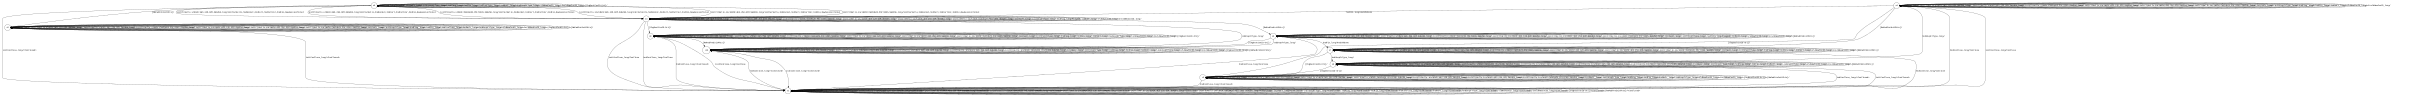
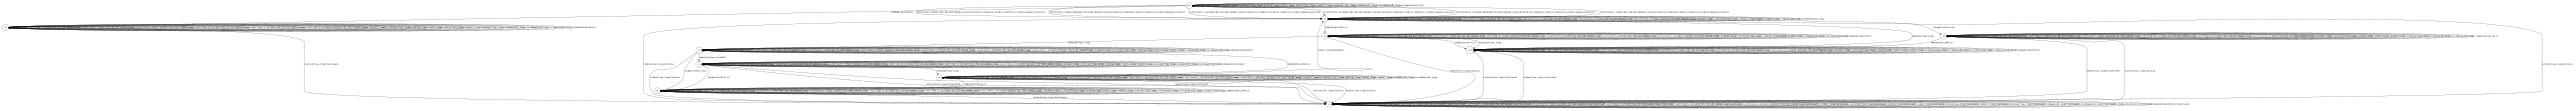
  digraph {
    fontname="Liberation Mono"
    node [fontname="Liberation Mono" shape=circle]
    edge [fontname="Liberation Mono"]
    n1 [label=s0]
    n2 [label=s1]
    n3 [label=s2]
    n4 [label=s3]
    n5 [label=s5]
    n6 [label=s8]
    n7 [label=s10]
    n8 [label=s4]
    n9 [label=s6]
    n10 [label=s7]
    n11 [label=s9]
    n1 -> n1 [label="initPing_long/PingACK "]
    n1 -> n1 [label="initNoFr_long/ "]
    n1 -> n1 [label="initUnxpFrType_long/ "]
    n1 -> n1 [label="hndPing_long/ "]
    n1 -> n1 [label="hndFin_long/ "]
    n1 -> n1 [label="hndConClose_long/ "]
    n1 -> n1 [label="hndNoFr_long/ "]
    n1 -> n1 [label="hndUnxpFrType_long/ "]
    n1 -> n1 [label="VldNewConID_long/ "]
    n1 -> n1 [label="InvldNewConID_long/ "]
    n1 -> n1 [label="[ChgDestConID-Ori]/ "]
-   n1 -> n2 [label="initConClose_long/<ConClosed> "]
    n1 -> n3 [label="[RmPadFrmInitPkts]/ "]
    n1 -> n4 [label="initCltHello-vldACK:AES-128-GCM-SHA256_long/initSvrHello,hndEncExt,hndCert,hndCertVer,hndFin,NewSessionTicket "]
    n1 -> n4 [label="initCltHello-vldACK:AES-256-GCM-SHA384_long/initSvrHello,hndEncExt,hndCert,hndCertVer,hndFin,NewSessionTicket "]
    n1 -> n4 [label="initCltHello-vldACK:CHACHA20-POLY1305-SHA256_long/initSvrHello,hndEncExt,hndCert,hndCertVer,hndFin,NewSessionTicket "]
    n1 -> n4 [label="initCltHello-invldACK:AES-128-GCM-SHA256_long/initSvrHello,hndEncExt,hndCert,hndCertVer,hndFin,NewSessionTicket "]
    n1 -> n4 [label="initCltHello-invldACK:AES-256-GCM-SHA384_long/initSvrHello,hndEncExt,hndCert,hndCertVer,hndFin,NewSessionTicket "]
    n1 -> n4 [label="initCltHello-invldACK:CHACHA20-POLY1305-SHA256_long/initSvrHello,hndEncExt,hndCert,hndCertVer,hndFin,NewSessionTicket "]
    n2 -> n2 [label="initPing_long/<ConClosed> "]
    n2 -> n2 [label="initConClose_long/<ConClosed> "]
    n2 -> n2 [label="initCltHello-vldACK:AES-128-GCM-SHA256_long/<ConClosed> "]
    n2 -> n2 [label="initCltHello-vldACK:AES-256-GCM-SHA384_long/<ConClosed> "]
    n2 -> n2 [label="initCltHello-vldACK:CHACHA20-POLY1305-SHA256_long/<ConClosed> "]
    n2 -> n2 [label="initCltHello-invldACK:AES-128-GCM-SHA256_long/<ConClosed> "]
    n2 -> n2 [label="initCltHello-invldACK:AES-256-GCM-SHA384_long/<ConClosed> "]
    n2 -> n2 [label="initCltHello-invldACK:CHACHA20-POLY1305-SHA256_long/<ConClosed> "]
    n2 -> n2 [label="initNoFr_long/<ConClosed> "]
    n2 -> n2 [label="initUnxpFrType_long/<ConClosed> "]
    n2 -> n2 [label="hndPing_long/<ConClosed> "]
    n2 -> n2 [label="hndFin_long/<ConClosed> "]
    n2 -> n2 [label="hndConClose_long/<ConClosed> "]
    n2 -> n2 [label="hndNoFr_long/<ConClosed> "]
    n2 -> n2 [label="hndUnxpFrType_long/<ConClosed> "]
    n2 -> n2 [label="VldNewConID_long/<ConClosed> "]
    n2 -> n2 [label="InvldNewConID_long/<ConClosed> "]
    n2 -> n2 [label="[ChgDestConID-Ori]/<ConClosed> "]
    n2 -> n2 [label="[RmPadFrmInitPkts]/<ConClosed> "]
    n3 -> n2 [label="initConClose_long/<ConClosed> "]
    n3 -> n3 [label="initPing_long/ "]
    n3 -> n3 [label="initCltHello-vldACK:AES-128-GCM-SHA256_long/ "]
    n3 -> n3 [label="initCltHello-vldACK:AES-256-GCM-SHA384_long/ "]
    n3 -> n3 [label="initCltHello-vldACK:CHACHA20-POLY1305-SHA256_long/ "]
    n3 -> n3 [label="initCltHello-invldACK:AES-128-GCM-SHA256_long/ "]
    n3 -> n3 [label="initCltHello-invldACK:AES-256-GCM-SHA384_long/ "]
    n3 -> n3 [label="initCltHello-invldACK:CHACHA20-POLY1305-SHA256_long/ "]
    n3 -> n3 [label="initNoFr_long/ "]
    n3 -> n3 [label="initUnxpFrType_long/ "]
    n3 -> n3 [label="hndPing_long/ "]
    n3 -> n3 [label="hndFin_long/ "]
    n3 -> n3 [label="hndConClose_long/ "]
    n3 -> n3 [label="hndNoFr_long/ "]
    n3 -> n3 [label="hndUnxpFrType_long/ "]
    n3 -> n3 [label="VldNewConID_long/ "]
    n3 -> n3 [label="InvldNewConID_long/ "]
    n3 -> n3 [label="[ChgDestConID-Ori]/ "]
    n3 -> n3 [label="[RmPadFrmInitPkts]/ "]
    n4 -> n2 [label="initConClose_long/ConClose "]
    n4 -> n2 [label="hndConClose_long/ConClose "]
    n4 -> n4 [label="initPing_long/PingACK "]
    n4 -> n4 [label="initCltHello-vldACK:AES-128-GCM-SHA256_long/ "]
    n4 -> n4 [label="initCltHello-vldACK:AES-256-GCM-SHA384_long/ "]
    n4 -> n4 [label="initCltHello-vldACK:CHACHA20-POLY1305-SHA256_long/ "]
    n4 -> n4 [label="initCltHello-invldACK:AES-128-GCM-SHA256_long/ "]
    n4 -> n4 [label="initCltHello-invldACK:AES-256-GCM-SHA384_long/ "]
    n4 -> n4 [label="initCltHello-invldACK:CHACHA20-POLY1305-SHA256_long/ "]
    n4 -> n4 [label="initNoFr_long/ "]
    n4 -> n4 [label="initUnxpFrType_long/ "]
    n4 -> n4 [label="hndPing_long/PingACK "]
    n4 -> n4 [label="hndNoFr_long/ "]
    n4 -> n4 [label="VldNewConID_long/ "]
    n4 -> n4 [label="InvldNewConID_long/ "]
    n4 -> n5 [label="[RmPadFrmInitPkts]/ "]
    n4 -> n6 [label="[ChgDestConID-Ori]/ "]
    n4 -> n7 [label="hndUnxpFrType_long/ "]
    n5 -> n2 [label="hndConClose_long/ConClose "]
    n5 -> n5 [label="initPing_long/ "]
    n5 -> n5 [label="initConClose_long/<ConAct> "]
    n5 -> n5 [label="initCltHello-vldACK:AES-128-GCM-SHA256_long/ "]
    n5 -> n5 [label="initCltHello-vldACK:AES-256-GCM-SHA384_long/ "]
    n5 -> n5 [label="initCltHello-vldACK:CHACHA20-POLY1305-SHA256_long/ "]
    n5 -> n5 [label="initCltHello-invldACK:AES-128-GCM-SHA256_long/ "]
    n5 -> n5 [label="initCltHello-invldACK:AES-256-GCM-SHA384_long/ "]
    n5 -> n5 [label="initCltHello-invldACK:CHACHA20-POLY1305-SHA256_long/ "]
    n5 -> n5 [label="initNoFr_long/ "]
    n5 -> n5 [label="initUnxpFrType_long/ "]
    n5 -> n5 [label="hndPing_long/PingACK "]
    n5 -> n5 [label="hndNoFr_long/ "]
    n5 -> n5 [label="VldNewConID_long/ "]
    n5 -> n5 [label="InvldNewConID_long/ "]
    n5 -> n5 [label="[RmPadFrmInitPkts]/ "]
    n5 -> n7 [label="hndUnxpFrType_long/ "]
    n5 -> n7 [label="[ChgDestConID-Ori]/ "]
-   n5 -> n10 [label="hndFin_long/HndshkDone "]
+   n5 -> n10 [label="hndUnxpFrType_long/ "]
    n6 -> n2 [label="initConClose_long/ConClose "]
    n6 -> n2 [label="hndConClose_long/<ConClosed> "]
    n6 -> n6 [label="initPing_long/PingACK "]
    n6 -> n6 [label="initCltHello-vldACK:AES-128-GCM-SHA256_long/ "]
    n6 -> n6 [label="initCltHello-vldACK:AES-256-GCM-SHA384_long/ "]
    n6 -> n6 [label="initCltHello-vldACK:CHACHA20-POLY1305-SHA256_long/ "]
    n6 -> n6 [label="initCltHello-invldACK:AES-128-GCM-SHA256_long/ "]
    n6 -> n6 [label="initCltHello-invldACK:AES-256-GCM-SHA384_long/ "]
    n6 -> n6 [label="initCltHello-invldACK:CHACHA20-POLY1305-SHA256_long/ "]
    n6 -> n6 [label="initNoFr_long/ "]
    n6 -> n6 [label="initUnxpFrType_long/ "]
    n6 -> n6 [label="hndPing_long/ "]
    n6 -> n6 [label="hndFin_long/ "]
    n6 -> n6 [label="hndNoFr_long/ "]
    n6 -> n6 [label="hndUnxpFrType_long/ "]
    n6 -> n6 [label="VldNewConID_long/ "]
    n6 -> n6 [label="InvldNewConID_long/ "]
    n6 -> n6 [label="[ChgDestConID-Ori]/ "]
    n6 -> n7 [label="[RmPadFrmInitPkts]/ "]
    n7 -> n2 [label="initConClose_long/<ConClosed> "]
    n7 -> n2 [label="hndConClose_long/<ConClosed> "]
    n7 -> n7 [label="initPing_long/ "]
    n7 -> n7 [label="initCltHello-vldACK:AES-128-GCM-SHA256_long/ "]
    n7 -> n7 [label="initCltHello-vldACK:AES-256-GCM-SHA384_long/ "]
    n7 -> n7 [label="initCltHello-vldACK:CHACHA20-POLY1305-SHA256_long/ "]
    n7 -> n7 [label="initCltHello-invldACK:AES-128-GCM-SHA256_long/ "]
    n7 -> n7 [label="initCltHello-invldACK:AES-256-GCM-SHA384_long/ "]
    n7 -> n7 [label="initCltHello-invldACK:CHACHA20-POLY1305-SHA256_long/ "]
    n7 -> n7 [label="initNoFr_long/ "]
    n7 -> n7 [label="initUnxpFrType_long/ "]
    n7 -> n7 [label="hndPing_long/ "]
    n7 -> n7 [label="hndFin_long/ "]
    n7 -> n7 [label="hndNoFr_long/ "]
    n7 -> n7 [label="hndUnxpFrType_long/ "]
    n7 -> n7 [label="VldNewConID_long/ "]
    n7 -> n7 [label="InvldNewConID_long/ "]
    n7 -> n7 [label="[ChgDestConID-Ori]/ "]
    n7 -> n7 [label="[RmPadFrmInitPkts]/ "]
    n8 -> n2 [label="initConClose_long/ConClose "]
    n8 -> n2 [label="hndConClose_long/ConClose "]
    n8 -> n4 [label="hndFin_long/HndshkDone "]
    n8 -> n8 [label="initPing_long/ "]
    n8 -> n8 [label="initCltHello-vldACK:AES-128-GCM-SHA256_long/ "]
    n8 -> n8 [label="initCltHello-vldACK:AES-256-GCM-SHA384_long/ "]
    n8 -> n8 [label="initCltHello-vldACK:CHACHA20-POLY1305-SHA256_long/ "]
    n8 -> n8 [label="initCltHello-invldACK:AES-128-GCM-SHA256_long/ "]
    n8 -> n8 [label="initCltHello-invldACK:AES-256-GCM-SHA384_long/ "]
    n8 -> n8 [label="initCltHello-invldACK:CHACHA20-POLY1305-SHA256_long/ "]
    n8 -> n8 [label="initNoFr_long/ "]
    n8 -> n8 [label="initUnxpFrType_long/ "]
    n8 -> n8 [label="hndPing_long/ "]
    n8 -> n8 [label="hndFin_long/ "]
    n8 -> n8 [label="hndNoFr_long/ "]
    n8 -> n8 [label="VldNewConID_long/ "]
    n8 -> n8 [label="InvldNewConID_long/ "]
    n8 -> n9 [label="[ChgDestConID-Ori]/ "]
    n8 -> n10 [label="[RmPadFrmInitPkts]/ "]
-   n8 -> n11 [label="hndUnxpFrType_long/ "]
+   n11 -> n8 [label="hndUnxpFrType_long/ "]
    n9 -> n2 [label="hndConClose_long/<ConClosed> "]
    n9 -> n9 [label="initPing_long/ "]
    n9 -> n9 [label="initConClose_long/ "]
    n9 -> n9 [label="initCltHello-vldACK:AES-128-GCM-SHA256_long/ "]
    n9 -> n9 [label="initCltHello-vldACK:AES-256-GCM-SHA384_long/ "]
    n9 -> n9 [label="initCltHello-vldACK:CHACHA20-POLY1305-SHA256_long/ "]
    n9 -> n9 [label="initCltHello-invldACK:AES-128-GCM-SHA256_long/ "]
    n9 -> n9 [label="initCltHello-invldACK:AES-256-GCM-SHA384_long/ "]
    n9 -> n9 [label="initCltHello-invldACK:CHACHA20-POLY1305-SHA256_long/ "]
    n9 -> n9 [label="initNoFr_long/ "]
    n9 -> n9 [label="initUnxpFrType_long/ "]
    n9 -> n9 [label="hndPing_long/ "]
    n9 -> n9 [label="hndFin_long/ "]
    n9 -> n9 [label="hndNoFr_long/ "]
    n9 -> n9 [label="hndUnxpFrType_long/ "]
    n9 -> n9 [label="VldNewConID_long/ "]
    n9 -> n9 [label="InvldNewConID_long/ "]
    n9 -> n9 [label="[ChgDestConID-Ori]/ "]
    n9 -> n9 [label="[RmPadFrmInitPkts]/ "]
    n10 -> n2 [label="hndConClose_long/ConClose "]
    n10 -> n9 [label="[ChgDestConID-Ori]/ "]
    n10 -> n10 [label="initPing_long/ "]
    n10 -> n10 [label="initConClose_long/<ConAct> "]
    n10 -> n10 [label="initCltHello-vldACK:AES-128-GCM-SHA256_long/ "]
    n10 -> n10 [label="initCltHello-vldACK:AES-256-GCM-SHA384_long/ "]
    n10 -> n10 [label="initCltHello-vldACK:CHACHA20-POLY1305-SHA256_long/ "]
    n10 -> n10 [label="initCltHello-invldACK:AES-128-GCM-SHA256_long/ "]
    n10 -> n10 [label="initCltHello-invldACK:AES-256-GCM-SHA384_long/ "]
    n10 -> n10 [label="initCltHello-invldACK:CHACHA20-POLY1305-SHA256_long/ "]
    n10 -> n10 [label="initNoFr_long/ "]
    n10 -> n10 [label="initUnxpFrType_long/ "]
    n10 -> n10 [label="hndPing_long/ "]
    n10 -> n10 [label="hndFin_long/ "]
    n10 -> n10 [label="hndNoFr_long/ "]
    n10 -> n10 [label="VldNewConID_long/ "]
    n10 -> n10 [label="InvldNewConID_long/ "]
    n10 -> n10 [label="[RmPadFrmInitPkts]/ "]
-   n10 -> n11 [label="hndUnxpFrType_long/ "]
+   n10 -> n11 [label="hndUnxpFrType_invldACK/ "]
    n11 -> n2 [label="initConClose_long/<ConClosed> "]
    n11 -> n2 [label="hndConClose_long/<ConClosed> "]
    n11 -> n9 [label="[ChgDestConID-Ori]/ "]
    n11 -> n11 [label="initPing_long/ "]
    n11 -> n11 [label="initCltHello-vldACK:AES-128-GCM-SHA256_long/ "]
    n11 -> n11 [label="initCltHello-vldACK:AES-256-GCM-SHA384_long/ "]
    n11 -> n11 [label="initCltHello-vldACK:CHACHA20-POLY1305-SHA256_long/ "]
    n11 -> n11 [label="initCltHello-invldACK:AES-128-GCM-SHA256_long/ "]
    n11 -> n11 [label="initCltHello-invldACK:AES-256-GCM-SHA384_long/ "]
    n11 -> n11 [label="initCltHello-invldACK:CHACHA20-POLY1305-SHA256_long/ "]
    n11 -> n11 [label="initNoFr_long/ "]
    n11 -> n11 [label="initUnxpFrType_long/ "]
    n11 -> n11 [label="hndPing_long/ "]
    n11 -> n11 [label="hndFin_long/ "]
    n11 -> n11 [label="hndNoFr_long/ "]
    n11 -> n11 [label="hndUnxpFrType_long/ "]
    n11 -> n11 [label="VldNewConID_long/ "]
    n11 -> n11 [label="InvldNewConID_long/ "]
    n11 -> n11 [label="[RmPadFrmInitPkts]/ "]
  }
